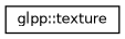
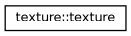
  digraph {
    rankdir=LR
-   n1 [color=black fillcolor=white fontname=Helvetica fontsize=10 height=0.2 label="glpp::texture" shape=record style=filled width=0.4]
+   n1 [color=black fillcolor=white fontname=Helvetica fontsize=10 height=0.2 label="texture::texture" shape=record style=filled width=0.4]
  }
